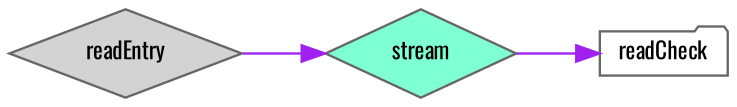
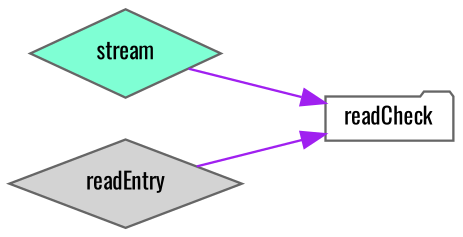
  digraph {
    fontname=Oswald
    rankdir=RL
    node [color=grey40 fontname=Oswald fontsize=10 shape=diamond style=filled]
    edge [color=purple dir=back fontname=Oswald fontsize=10 labelfontname=Helvetica labelfontsize=10 style=solid]
    n1 [color=gray40 fillcolor=aquamarine fontcolor=black height=0.2 label=stream width=0.4]
    n2 [fillcolor=lightgrey height=0.2 label=readEntry width=0.4]
    n3 [fillcolor=white height=0.2 label=readCheck shape=folder width=0.4]
-   n1 -> n2
+   n3 -> n2
    n3 -> n1
  }
